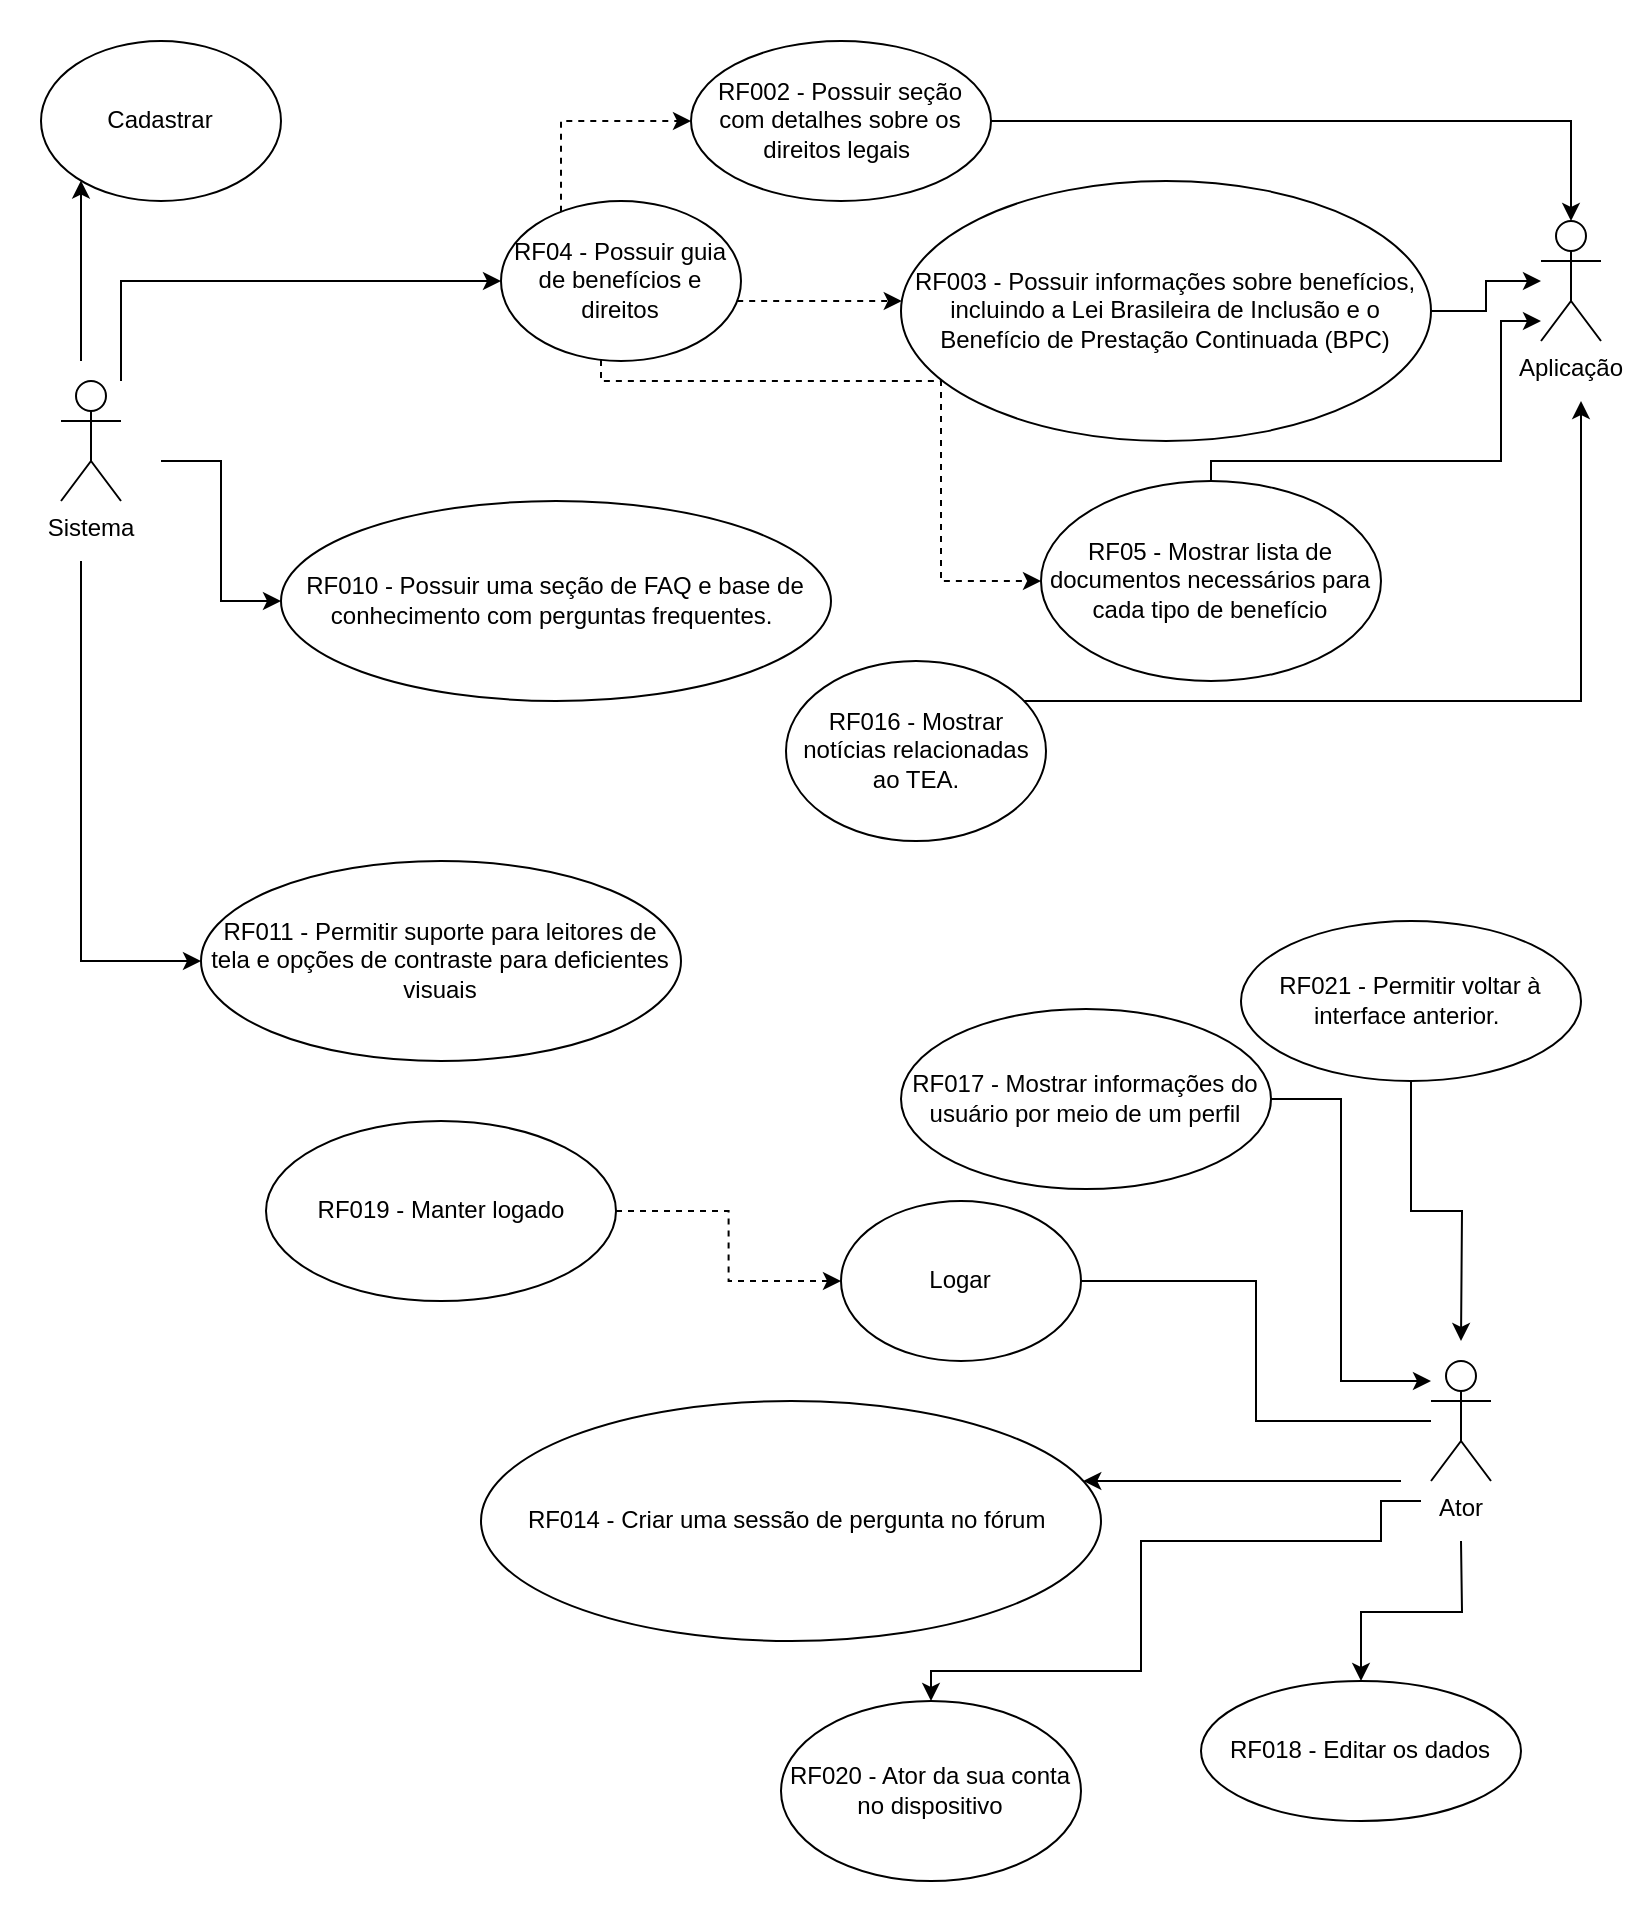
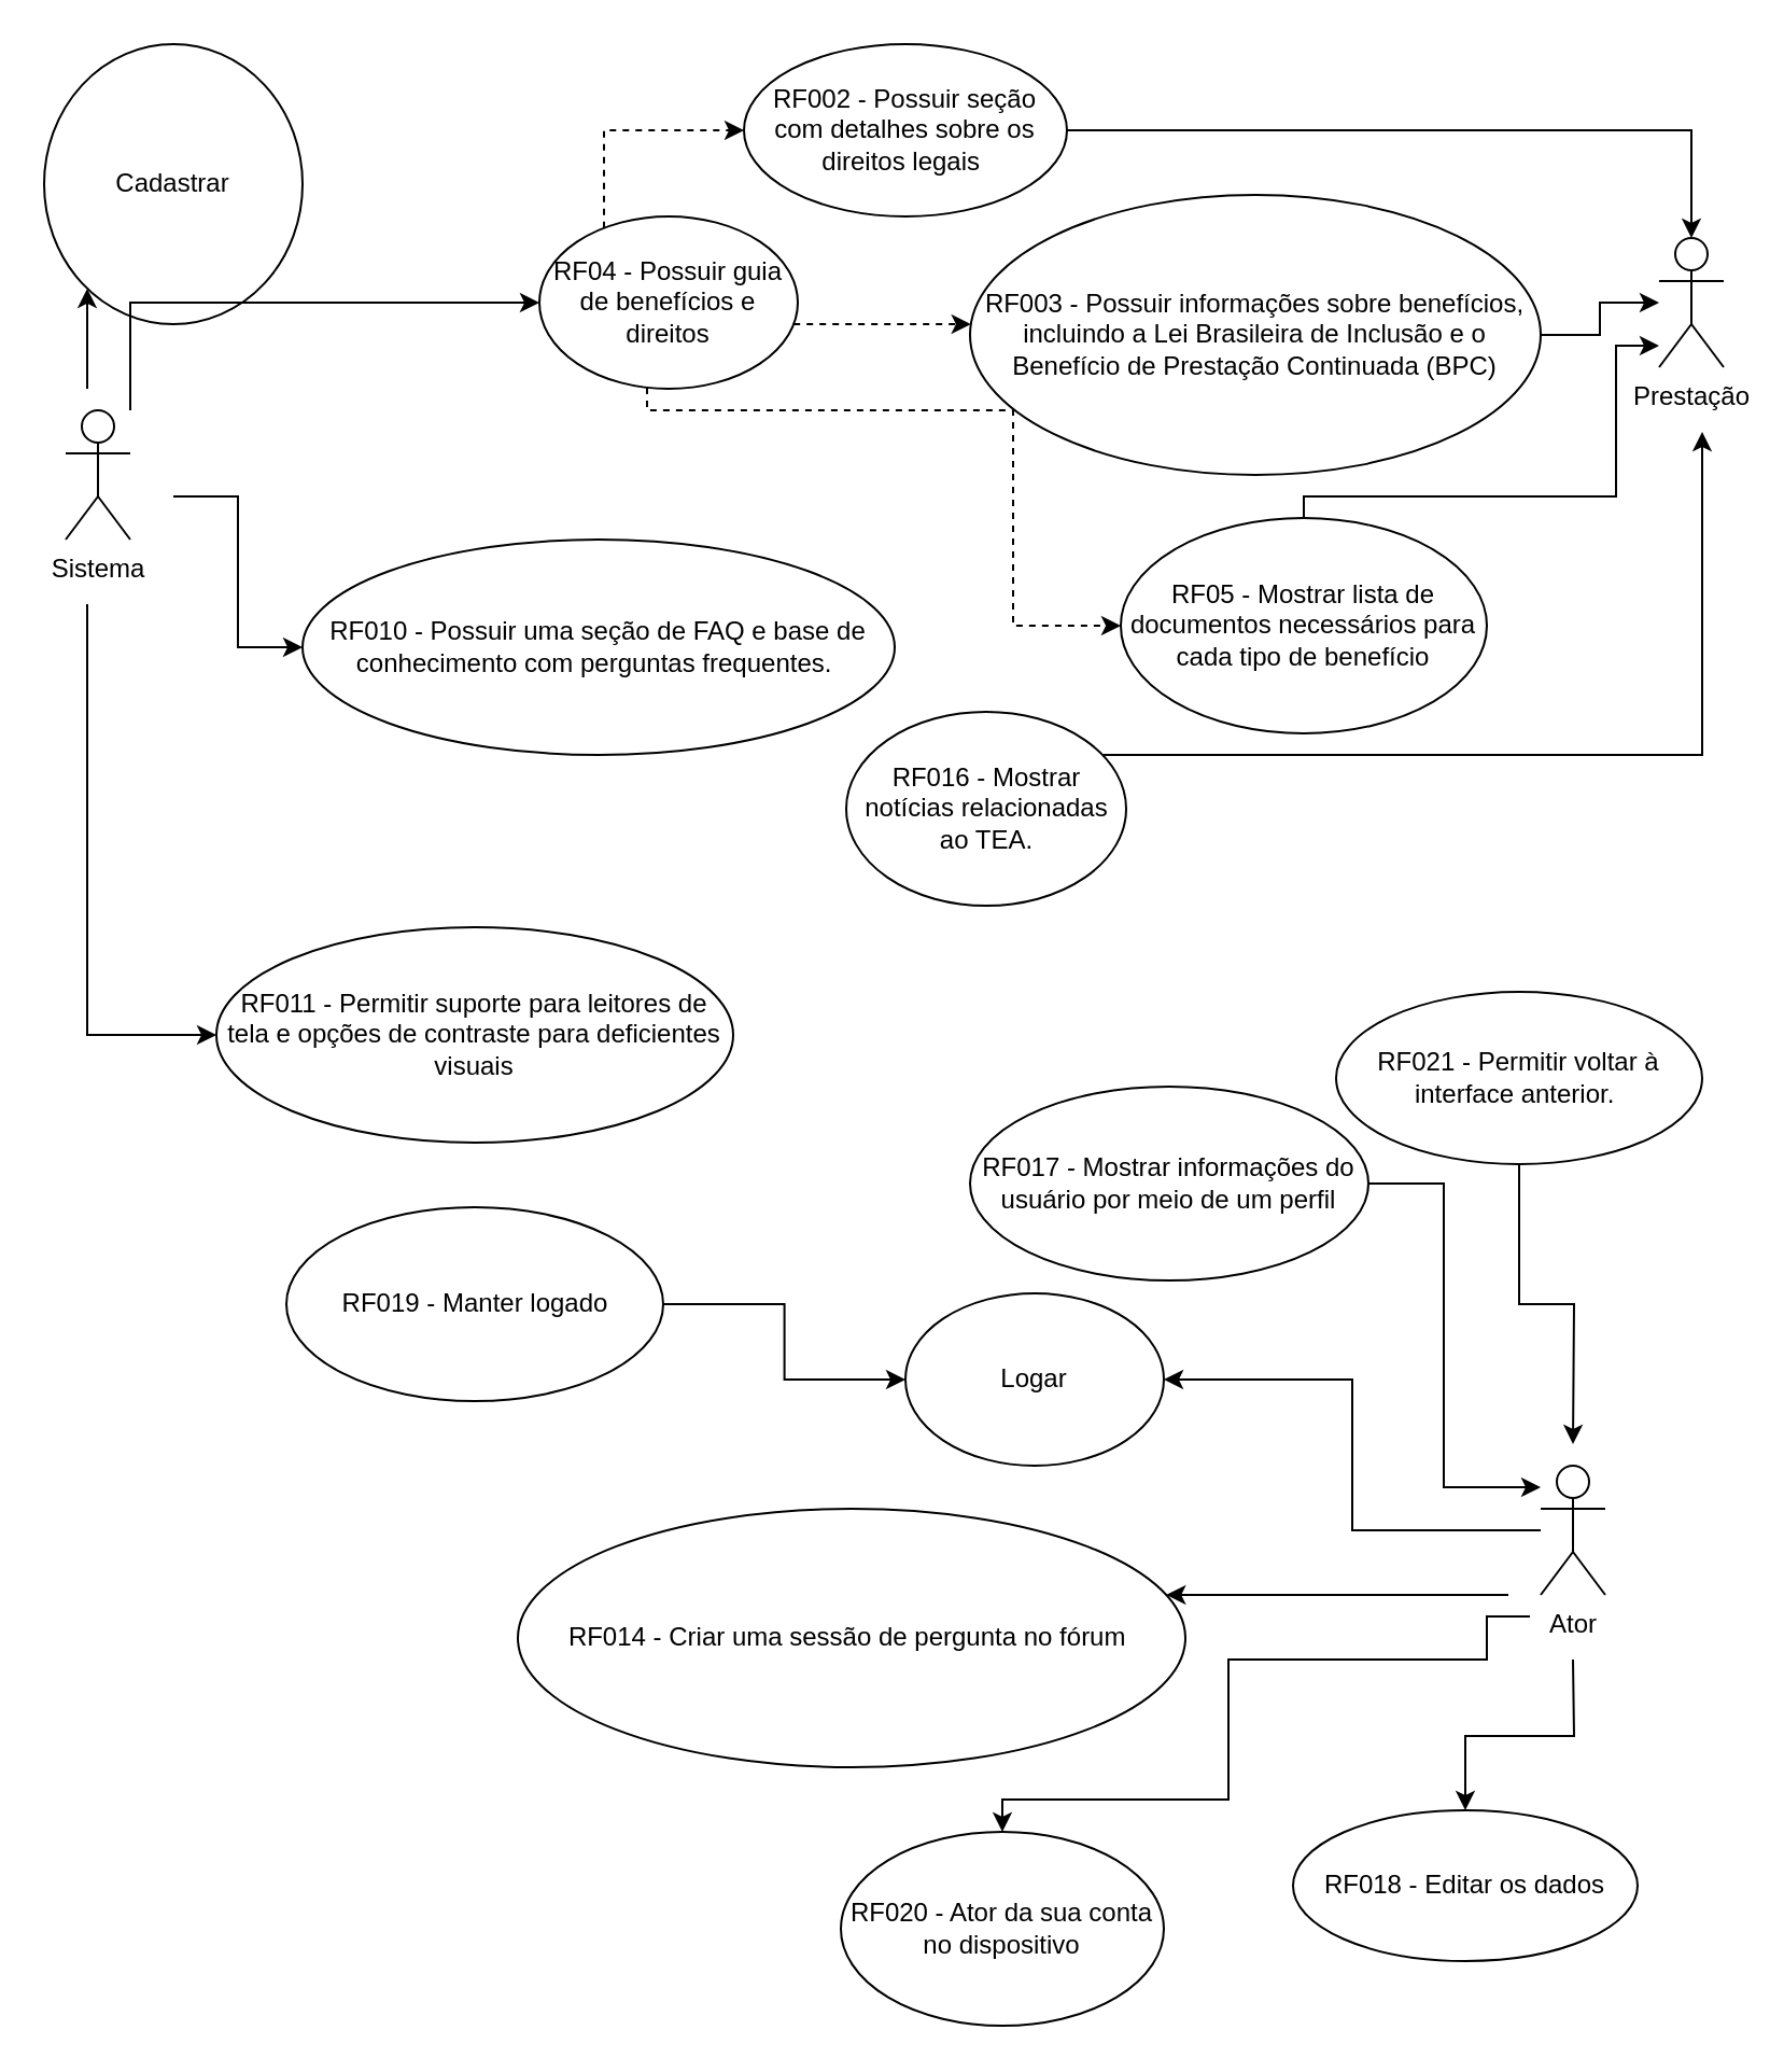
  <mxCell id="0" />
  <mxCell id="1" parent="0" />
  <mxCell id="2" style="edgeStyle=orthogonalEdgeStyle;rounded=0;orthogonalLoop=1;jettySize=auto;html=1;" parent="1" target="4" edge="1"><mxGeometry relative="1" as="geometry"><Array as="points"><mxPoint x="40" y="170" /><mxPoint x="40" y="170" /></Array><mxPoint x="40" y="180" as="sourcePoint" /></mxGeometry></mxCell>
  <mxCell id="3" value="Sistema" style="shape=umlActor;verticalLabelPosition=bottom;verticalAlign=top;html=1;outlineConnect=0;" parent="1" vertex="1"><mxGeometry x="30" y="190" width="30" height="60" as="geometry" /></mxCell>
- <mxCell id="4" value="Cadastrar" style="ellipse;whiteSpace=wrap;html=1;" parent="1" vertex="1"><mxGeometry x="20" y="20" width="120" height="80" as="geometry" /></mxCell>
+ <mxCell id="4" value="Cadastrar" style="ellipse;whiteSpace=wrap;html=1;" parent="1" vertex="1"><mxGeometry x="20" y="20" width="120" height="130" as="geometry" /></mxCell>
  <mxCell id="5" value="Logar" style="ellipse;whiteSpace=wrap;html=1;" parent="1" vertex="1"><mxGeometry x="420" y="600" width="120" height="80" as="geometry" /></mxCell>
  <mxCell id="6" style="edgeStyle=orthogonalEdgeStyle;rounded=0;orthogonalLoop=1;jettySize=auto;html=1;entryX=0;entryY=0.5;entryDx=0;entryDy=0;" parent="1" edge="1" target="10"><mxGeometry relative="1" as="geometry"><mxPoint x="60" y="180" as="targetPoint" /><Array as="points"><mxPoint x="60" y="190" /><mxPoint x="60" y="140" /></Array><mxPoint x="60" y="180" as="sourcePoint" /></mxGeometry></mxCell>
  <mxCell id="7" style="edgeStyle=orthogonalEdgeStyle;rounded=0;orthogonalLoop=1;jettySize=auto;html=1;dashed=1;" parent="1" source="10" target="14" edge="1"><mxGeometry relative="1" as="geometry"><Array as="points"><mxPoint x="420" y="150" /><mxPoint x="420" y="150" /></Array></mxGeometry></mxCell>
  <mxCell id="8" style="edgeStyle=orthogonalEdgeStyle;rounded=0;orthogonalLoop=1;jettySize=auto;html=1;dashed=1;" parent="1" source="10" target="16" edge="1"><mxGeometry relative="1" as="geometry"><Array as="points"><mxPoint x="300" y="190" /><mxPoint x="470" y="190" /><mxPoint x="470" y="290" /></Array></mxGeometry></mxCell>
  <mxCell id="9" style="edgeStyle=orthogonalEdgeStyle;rounded=0;orthogonalLoop=1;jettySize=auto;html=1;entryX=0;entryY=0.5;entryDx=0;entryDy=0;dashed=1;" parent="1" source="10" target="12" edge="1"><mxGeometry relative="1" as="geometry"><Array as="points"><mxPoint x="280" y="60" /></Array></mxGeometry></mxCell>
  <mxCell id="10" value="RF04 - Possuir guia de benefícios e direitos" style="ellipse;whiteSpace=wrap;html=1;" parent="1" vertex="1"><mxGeometry x="250" y="100" width="120" height="80" as="geometry" /></mxCell>
  <mxCell id="11" style="edgeStyle=orthogonalEdgeStyle;rounded=0;orthogonalLoop=1;jettySize=auto;html=1;" parent="1" source="12" target="37" edge="1"><mxGeometry relative="1" as="geometry" /></mxCell>
  <mxCell id="12" value="RF002 - Possuir seção com detalhes sobre os direitos legais&amp;nbsp;" style="ellipse;whiteSpace=wrap;html=1;" parent="1" vertex="1"><mxGeometry x="345" y="20" width="150" height="80" as="geometry" /></mxCell>
  <mxCell id="13" style="edgeStyle=orthogonalEdgeStyle;rounded=0;orthogonalLoop=1;jettySize=auto;html=1;" parent="1" source="14" target="37" edge="1"><mxGeometry relative="1" as="geometry" /></mxCell>
  <mxCell id="14" value="RF003 - Possuir informações sobre benefícios, incluindo a Lei Brasileira de Inclusão e o Benefício de Prestação Continuada (BPC)" style="ellipse;whiteSpace=wrap;html=1;" parent="1" vertex="1"><mxGeometry x="450" y="90" width="265" height="130" as="geometry" /></mxCell>
  <mxCell id="15" style="edgeStyle=orthogonalEdgeStyle;rounded=0;orthogonalLoop=1;jettySize=auto;html=1;" parent="1" source="16" target="37" edge="1"><mxGeometry relative="1" as="geometry"><Array as="points"><mxPoint x="605" y="230" /><mxPoint x="750" y="230" /><mxPoint x="750" y="160" /></Array></mxGeometry></mxCell>
  <mxCell id="16" value="RF05 - Mostrar lista de documentos necessários para cada tipo de benefício" style="ellipse;whiteSpace=wrap;html=1;" parent="1" vertex="1"><mxGeometry x="520" y="240" width="170" height="100" as="geometry" /></mxCell>
  <mxCell id="17" style="edgeStyle=orthogonalEdgeStyle;rounded=0;orthogonalLoop=1;jettySize=auto;html=1;entryX=0;entryY=0.5;entryDx=0;entryDy=0;" parent="1" target="18" edge="1"><mxGeometry relative="1" as="geometry"><Array as="points"><mxPoint x="110" y="230" /><mxPoint x="110" y="300" /></Array><mxPoint x="80" y="230" as="sourcePoint" /><mxPoint x="278" y="250" as="targetPoint" /></mxGeometry></mxCell>
  <mxCell id="18" value="RF010 - Possuir uma seção de FAQ e base de conhecimento com perguntas frequentes.&amp;nbsp;" style="ellipse;whiteSpace=wrap;html=1;" parent="1" vertex="1"><mxGeometry x="140" y="250" width="275" height="100" as="geometry" /></mxCell>
  <mxCell id="19" style="edgeStyle=orthogonalEdgeStyle;rounded=0;orthogonalLoop=1;jettySize=auto;html=1;entryX=0;entryY=0.5;entryDx=0;entryDy=0;" parent="1" edge="1" target="20"><mxGeometry relative="1" as="geometry"><mxPoint x="45" y="280" as="targetPoint" /><mxPoint x="40" y="280" as="sourcePoint" /><Array as="points"><mxPoint x="40" y="480" /></Array></mxGeometry></mxCell>
  <mxCell id="20" value="RF011 - Permitir suporte para leitores de tela e opções de contraste para deficientes visuais" style="ellipse;whiteSpace=wrap;html=1;" parent="1" vertex="1"><mxGeometry x="100" y="430" width="240" height="100" as="geometry" /></mxCell>
  <mxCell id="21" value="RF014 - Criar uma sessão de pergunta no fórum&amp;nbsp;" style="ellipse;whiteSpace=wrap;html=1;" parent="1" vertex="1"><mxGeometry x="240" y="700" width="310" height="120" as="geometry" /></mxCell>
  <mxCell id="22" style="edgeStyle=orthogonalEdgeStyle;rounded=0;orthogonalLoop=1;jettySize=auto;html=1;" parent="1" source="23" edge="1"><mxGeometry relative="1" as="geometry"><Array as="points"><mxPoint x="790" y="350" /></Array><mxPoint x="790" y="200" as="targetPoint" /></mxGeometry></mxCell>
  <mxCell id="23" value="RF016 - Mostrar notícias relacionadas ao TEA." style="ellipse;whiteSpace=wrap;html=1;" parent="1" vertex="1"><mxGeometry x="392.5" y="330" width="130" height="90" as="geometry" /></mxCell>
  <mxCell id="24" style="edgeStyle=orthogonalEdgeStyle;rounded=0;orthogonalLoop=1;jettySize=auto;html=1;" parent="1" source="25" target="36" edge="1"><mxGeometry relative="1" as="geometry"><Array as="points"><mxPoint x="670" y="549" /><mxPoint x="670" y="690" /></Array></mxGeometry></mxCell>
  <mxCell id="25" value="RF017 - Mostrar informações do usuário por meio de um perfil" style="ellipse;whiteSpace=wrap;html=1;" parent="1" vertex="1"><mxGeometry x="450" y="504" width="185" height="90" as="geometry" /></mxCell>
  <mxCell id="26" value="RF018 - Editar os dados" style="ellipse;whiteSpace=wrap;html=1;" parent="1" vertex="1"><mxGeometry x="600" y="840" width="160" height="70" as="geometry" /></mxCell>
- <mxCell id="27" style="edgeStyle=orthogonalEdgeStyle;rounded=0;orthogonalLoop=1;jettySize=auto;html=1;dashed=1;" parent="1" source="28" target="5" edge="1"><mxGeometry relative="1" as="geometry" /></mxCell>
+ <mxCell id="27" style="edgeStyle=orthogonalEdgeStyle;rounded=0;orthogonalLoop=1;jettySize=auto;html=1;" parent="1" source="28" target="5" edge="1"><mxGeometry relative="1" as="geometry" /></mxCell>
  <mxCell id="28" value="RF019 - Manter logado" style="ellipse;whiteSpace=wrap;html=1;" parent="1" vertex="1"><mxGeometry x="132.5" y="560" width="175" height="90" as="geometry" /></mxCell>
  <mxCell id="29" value="RF020 - Ator da sua conta no dispositivo" style="ellipse;whiteSpace=wrap;html=1;" parent="1" vertex="1"><mxGeometry x="390" y="850" width="150" height="90" as="geometry" /></mxCell>
  <mxCell id="30" style="edgeStyle=orthogonalEdgeStyle;rounded=0;orthogonalLoop=1;jettySize=auto;html=1;" parent="1" source="31" edge="1"><mxGeometry relative="1" as="geometry"><mxPoint x="730" y="670" as="targetPoint" /></mxGeometry></mxCell>
  <mxCell id="31" value="RF021 - Permitir voltar à interface anterior.&amp;nbsp;" style="ellipse;whiteSpace=wrap;html=1;" parent="1" vertex="1"><mxGeometry x="620" y="460" width="170" height="80" as="geometry" /></mxCell>
- <mxCell id="32" style="edgeStyle=orthogonalEdgeStyle;rounded=0;orthogonalLoop=1;jettySize=auto;html=1;endArrow=none;" parent="1" source="36" target="5" edge="1"><mxGeometry relative="1" as="geometry" /></mxCell>
+ <mxCell id="32" style="edgeStyle=orthogonalEdgeStyle;rounded=0;orthogonalLoop=1;jettySize=auto;html=1;" parent="1" source="36" target="5" edge="1"><mxGeometry relative="1" as="geometry" /></mxCell>
  <mxCell id="33" style="edgeStyle=orthogonalEdgeStyle;rounded=0;orthogonalLoop=1;jettySize=auto;html=1;" parent="1" target="29" edge="1"><mxGeometry relative="1" as="geometry"><Array as="points"><mxPoint x="690" y="750" /><mxPoint x="690" y="770" /><mxPoint x="570" y="770" /><mxPoint x="570" y="835" /></Array><mxPoint x="710" y="750" as="sourcePoint" /></mxGeometry></mxCell>
  <mxCell id="34" style="edgeStyle=orthogonalEdgeStyle;rounded=0;orthogonalLoop=1;jettySize=auto;html=1;" parent="1" target="21" edge="1"><mxGeometry relative="1" as="geometry"><Array as="points"><mxPoint x="560" y="740" /><mxPoint x="560" y="740" /></Array><mxPoint x="700" y="740" as="sourcePoint" /></mxGeometry></mxCell>
  <mxCell id="35" value="" style="edgeStyle=orthogonalEdgeStyle;rounded=0;orthogonalLoop=1;jettySize=auto;html=1;" parent="1" target="26" edge="1"><mxGeometry relative="1" as="geometry"><mxPoint x="730" y="770" as="sourcePoint" /></mxGeometry></mxCell>
  <mxCell id="36" value="Ator" style="shape=umlActor;verticalLabelPosition=bottom;verticalAlign=top;html=1;outlineConnect=0;" parent="1" vertex="1"><mxGeometry x="715" y="680" width="30" height="60" as="geometry" /></mxCell>
- <mxCell id="37" value="Aplicação" style="shape=umlActor;verticalLabelPosition=bottom;verticalAlign=top;html=1;outlineConnect=0;" parent="1" vertex="1"><mxGeometry x="770" y="110" width="30" height="60" as="geometry" /></mxCell>
+ <mxCell id="37" value="Prestação" style="shape=umlActor;verticalLabelPosition=bottom;verticalAlign=top;html=1;outlineConnect=0;" parent="1" vertex="1"><mxGeometry x="770" y="110" width="30" height="60" as="geometry" /></mxCell>
